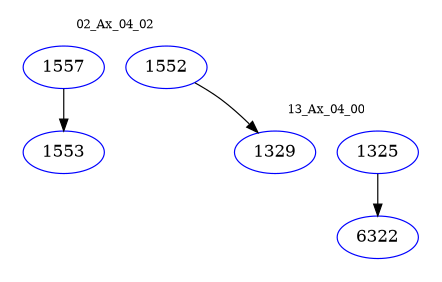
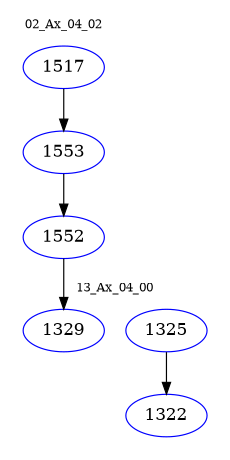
  digraph {
    node [color=blue]
    edge [color=black]
    n1 [label=1325]
-   n2 [label=6322]
+   n2 [label=1322]
    n3 [label=1329]
    n4 [label=1553]
    n5 [label=1552]
-   n6 [label=1557]
+   n6 [label=1517]
    subgraph cluster_1 {
      color=white
      fontsize=10
      label="13_Ax_04_00"
      n1
      n2
      n3
    }
    subgraph cluster_2 {
      color=white
      fontsize=10
      label="02_Ax_04_02"
      n4
      n5
      n6
    }
    n1 -> n2
+   n4 -> n5
    n5 -> n3
    n6 -> n4
  }
